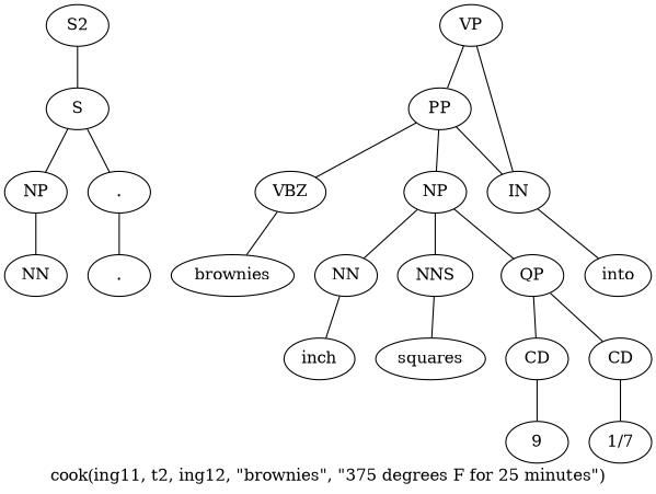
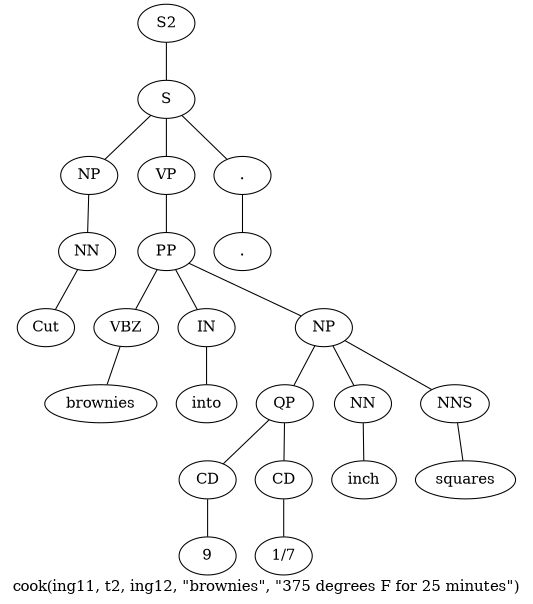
  graph {
    label="cook(ing11, t2, ing12, \"brownies\", \"375 degrees F for 25 minutes\")"
    n1 [label=S2]
    n2 [label=S]
    n3 [label=NP]
    n4 [label=VP]
    n5 [label="."]
    n6 [label=NN]
    n7 [label=PP]
    n8 [label="."]
+   n9 [label=Cut]
    n10 [label=VBZ]
    n11 [label=brownies]
    n12 [label=IN]
    n13 [label=NP]
    n14 [label=into]
    n15 [label=QP]
    n16 [label=NN]
    n17 [label=NNS]
    n18 [label=CD]
    n19 [label=CD]
    n20 [label=inch]
    n21 [label=squares]
    n22 [label=9]
    n23 [label="1/7"]
    n1 -- n2
    n2 -- n3
-   n12 -- n4
+   n2 -- n4
    n2 -- n5
    n3 -- n6
    n4 -- n7
    n5 -- n8
+   n6 -- n9
    n7 -- n10
    n7 -- n12
    n7 -- n13
    n10 -- n11
    n12 -- n14
    n13 -- n15
    n13 -- n16
    n13 -- n17
    n15 -- n18
    n15 -- n19
    n16 -- n20
    n17 -- n21
    n18 -- n22
    n19 -- n23
  }
